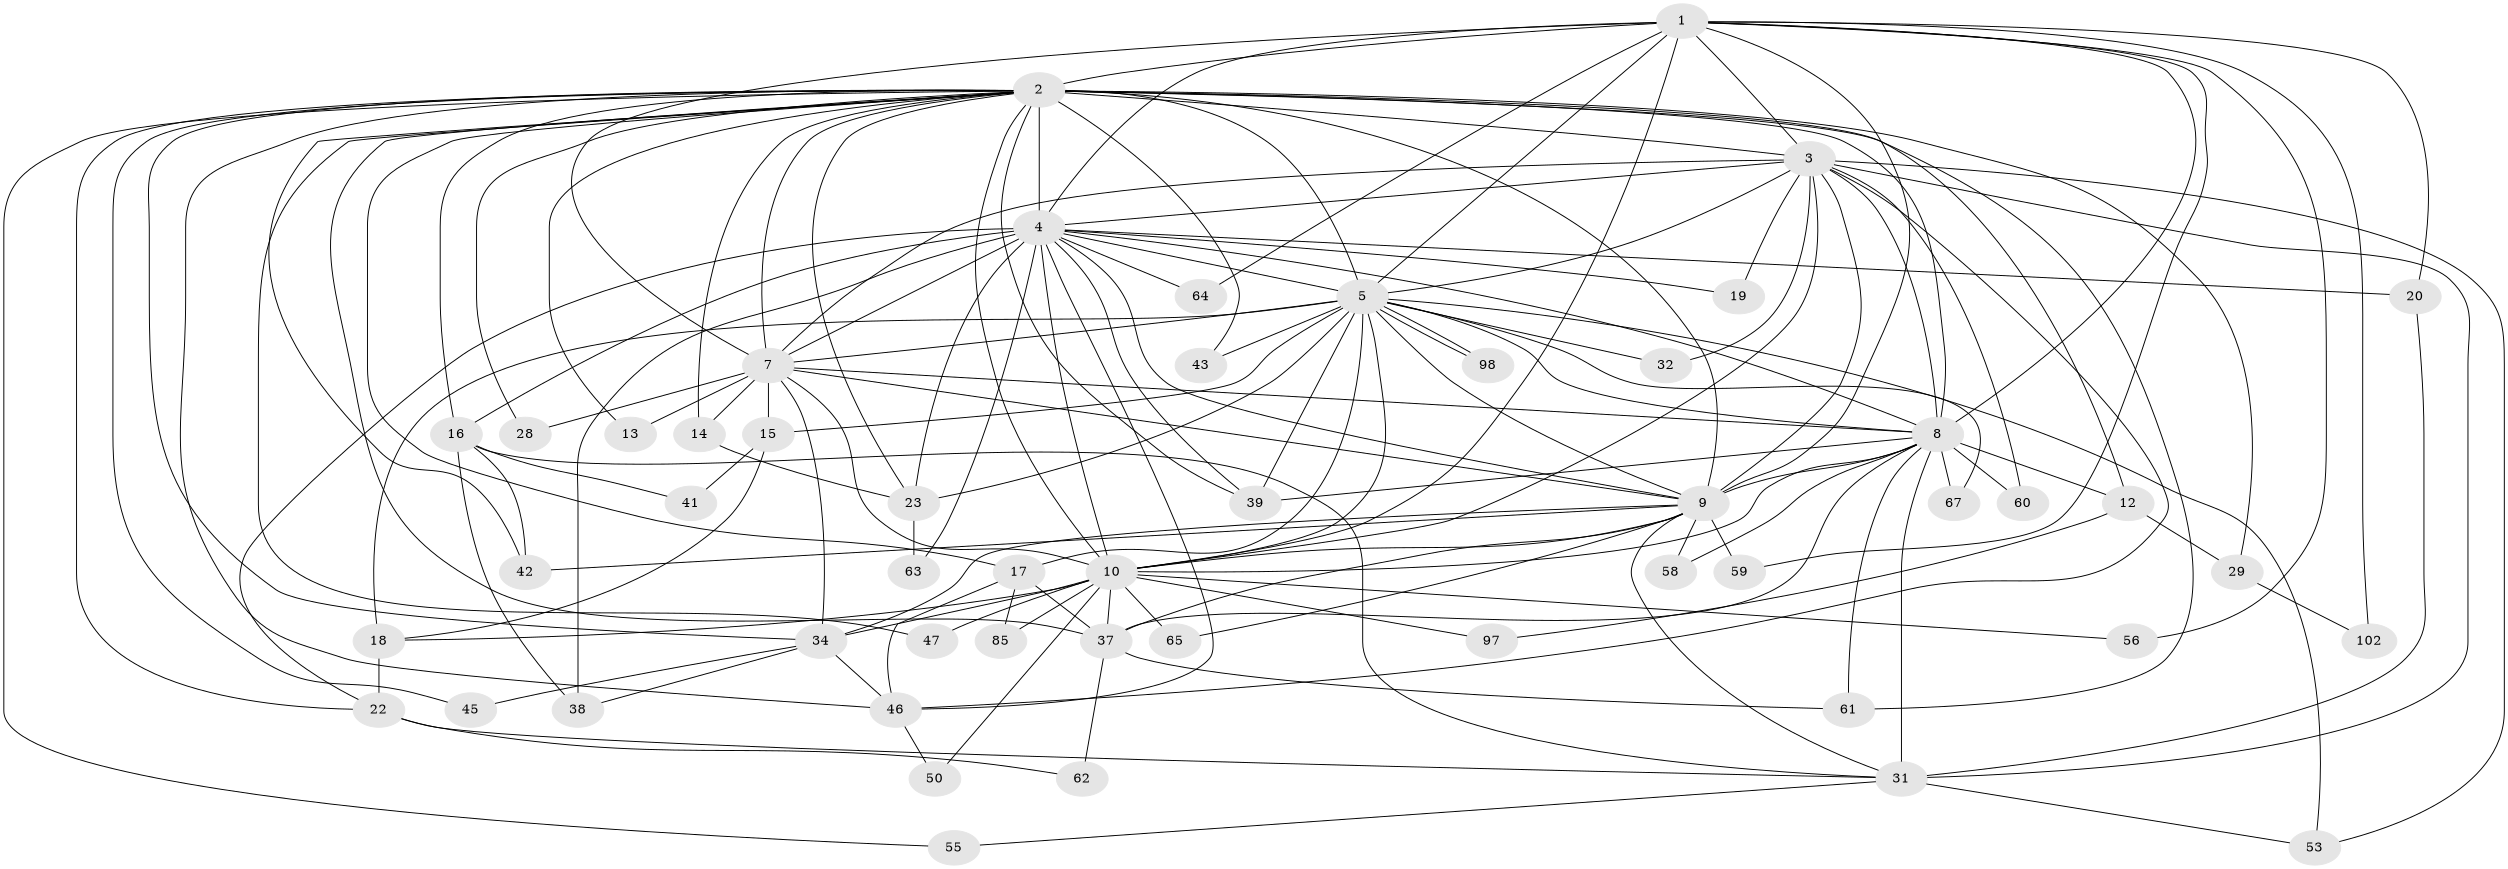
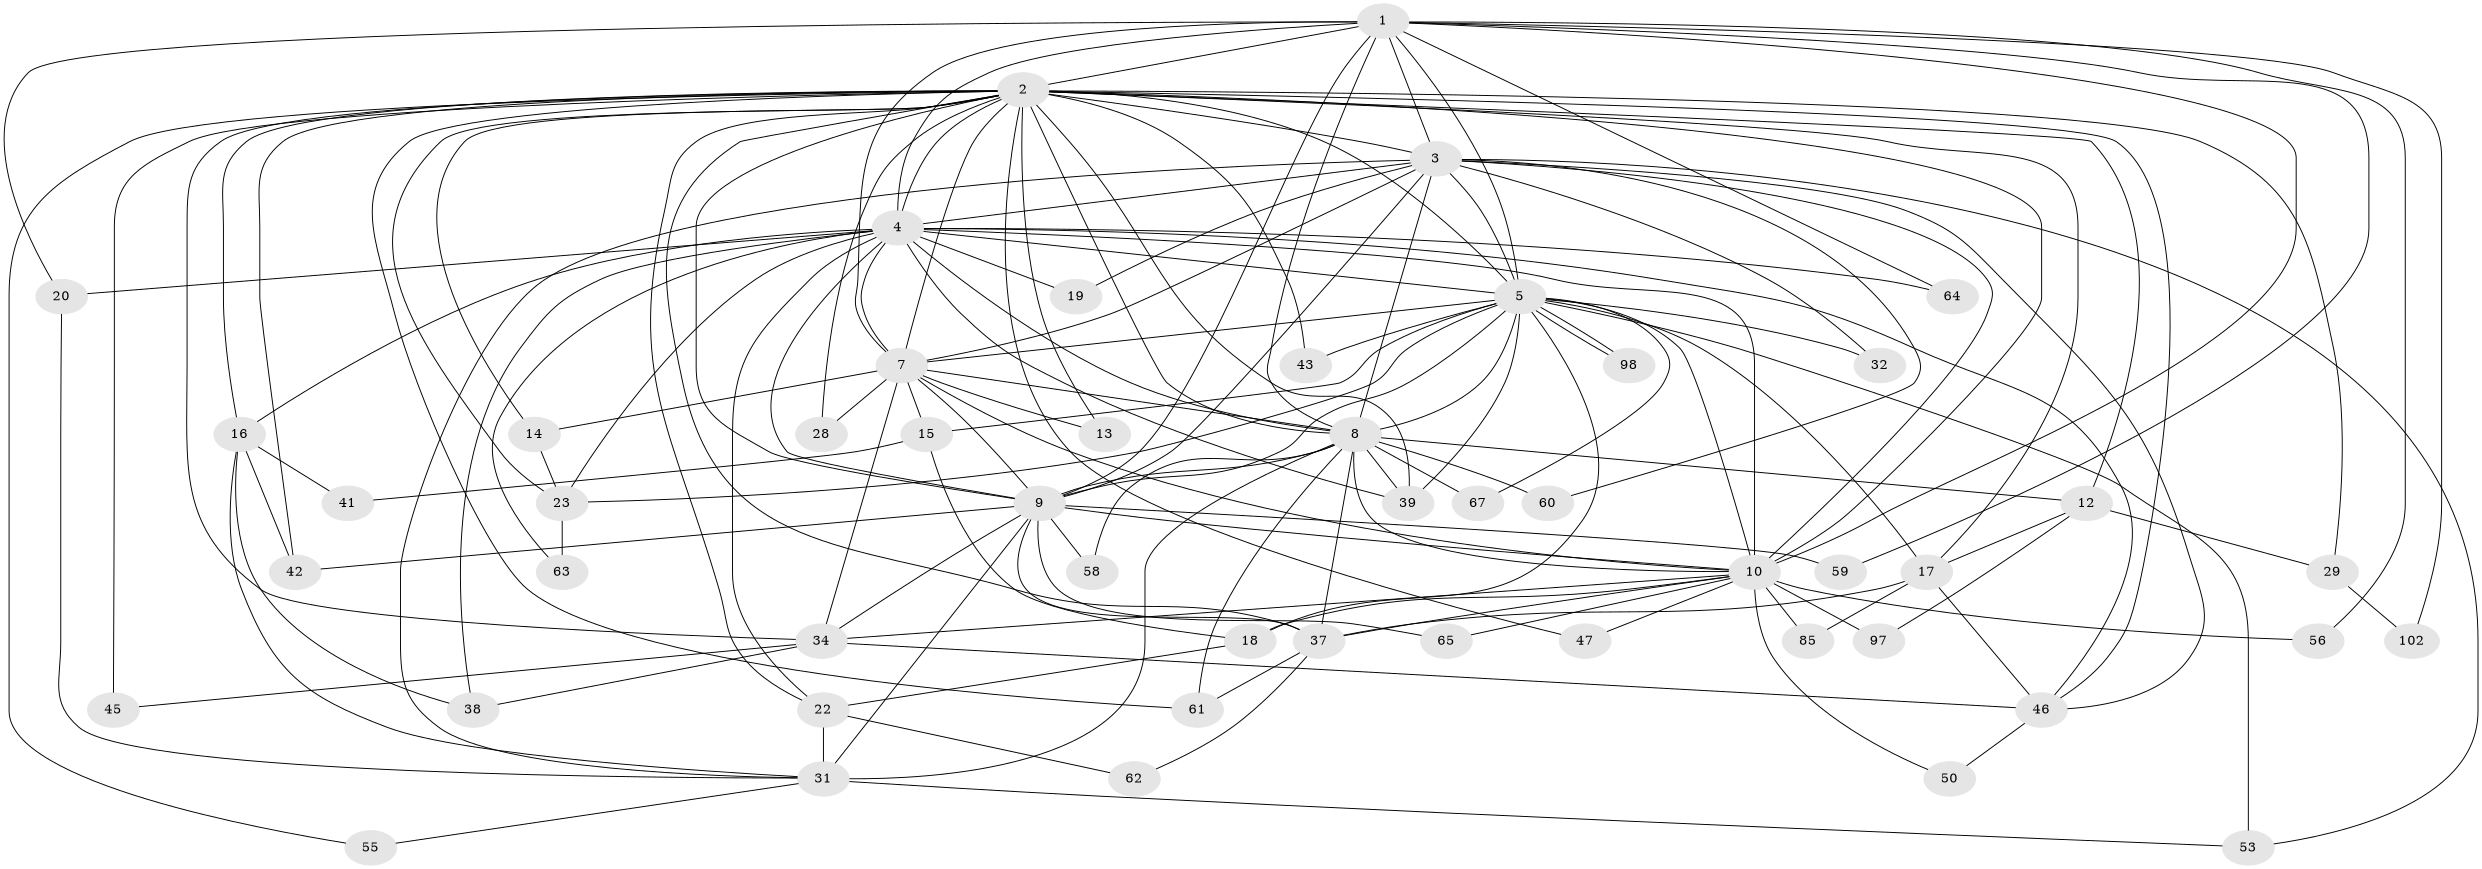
  graph {
    node [color=gray90 style=filled]
    2 [super="+94+101+71+48+40+6+68+69+27"]
    3 [super="+21+36+30+84+78"]
    4 [super="+49+87+104+105+81"]
    5 [super="+33+11"]
    7 [super="+24"]
    8
    9 [super="+54"]
    10
    12
    13
    14
    16
    17
    22
    23 [super="+66+73"]
    28
    29
    34 [super="+52"]
    37 [super="+89+76"]
    39 [super="+100"]
    42 [super="+77"]
    43
    45
    46 [super="+72"]
    47
    55
    61
    1
    20
    56
    59
    64
    102
    19
    31 [super="+103+75+35"]
    32
    53
    60
    38 [super="+106"]
    63
    15
    18 [super="+25"]
    67
    98
    58
    65
    50
    85
    97
    41
    62
    2 -- 3 [weight=5]
    2 -- 4 [weight=4]
    2 -- 5 [weight=3]
    2 -- 7 [weight=3]
    2 -- 8 [weight=2]
    2 -- 9 [weight=4]
    2 -- 10 [weight=3]
    2 -- 12 [weight=2]
    2 -- 13
    2 -- 14
    2 -- 16 [weight=2]
    2 -- 17
    2 -- 22
    2 -- 23
    2 -- 28
    2 -- 29
    2 -- 34
    2 -- 37
    2 -- 39
    2 -- 42
    2 -- 43
    2 -- 45
    2 -- 46
    2 -- 47
    2 -- 55
    2 -- 61
    3 -- 4
    3 -- 5
    3 -- 7
    3 -- 8
    3 -- 9 [weight=4]
    3 -- 10 [weight=2]
    3 -- 46
    3 -- 19
    3 -- 31
    3 -- 32
    3 -- 53
    3 -- 60
    4 -- 5
    4 -- 7 [weight=2]
    4 -- 8
    4 -- 9
    4 -- 10 [weight=5]
    4 -- 16
    4 -- 22
    4 -- 23 [weight=3]
    4 -- 39
    4 -- 46
    4 -- 20
    4 -- 64
    4 -- 19
    4 -- 38
    4 -- 63
    5 -- 7 [weight=2]
    5 -- 8
    5 -- 9
    5 -- 10
    5 -- 17
    5 -- 23
    5 -- 39
    5 -- 43
    5 -- 32
    5 -- 53
    5 -- 15
    5 -- 18
    5 -- 67
    5 -- 98
    5 -- 98
    7 -- 8
    7 -- 9
    7 -- 10
    7 -- 13
    7 -- 14
    7 -- 28
    7 -- 34
    7 -- 15 [weight=2]
    8 -- 9
    8 -- 10
    8 -- 12
    8 -- 37
    8 -- 39
    8 -- 61
    8 -- 31 [weight=2]
    8 -- 60
    8 -- 67
    8 -- 58
    9 -- 10
    9 -- 34
    9 -- 37
    9 -- 42
    9 -- 59
    9 -- 31
    9 -- 58
    9 -- 65
    10 -- 34
    10 -- 37
    10 -- 47
    10 -- 56
    10 -- 18
    10 -- 65
    10 -- 50
    10 -- 85
    10 -- 97
+   12 -- 17
    12 -- 29
    12 -- 97
    14 -- 23
    16 -- 42
    16 -- 31
    16 -- 38
    16 -- 41
    17 -- 37
    17 -- 46
    17 -- 85
    22 -- 31
    22 -- 62
    23 -- 63
    29 -- 102
    34 -- 45
    34 -- 46
    34 -- 38
    37 -- 61
    37 -- 62
    46 -- 50
    1 -- 2 [weight=4]
    1 -- 3
    1 -- 4
    1 -- 5 [weight=2]
    1 -- 7
    1 -- 8
    1 -- 9
    1 -- 10
    1 -- 20
    1 -- 56
    1 -- 59
    1 -- 64
    1 -- 102
    20 -- 31
    31 -- 55
    31 -- 53
    15 -- 18
    15 -- 41
    18 -- 22
  }
